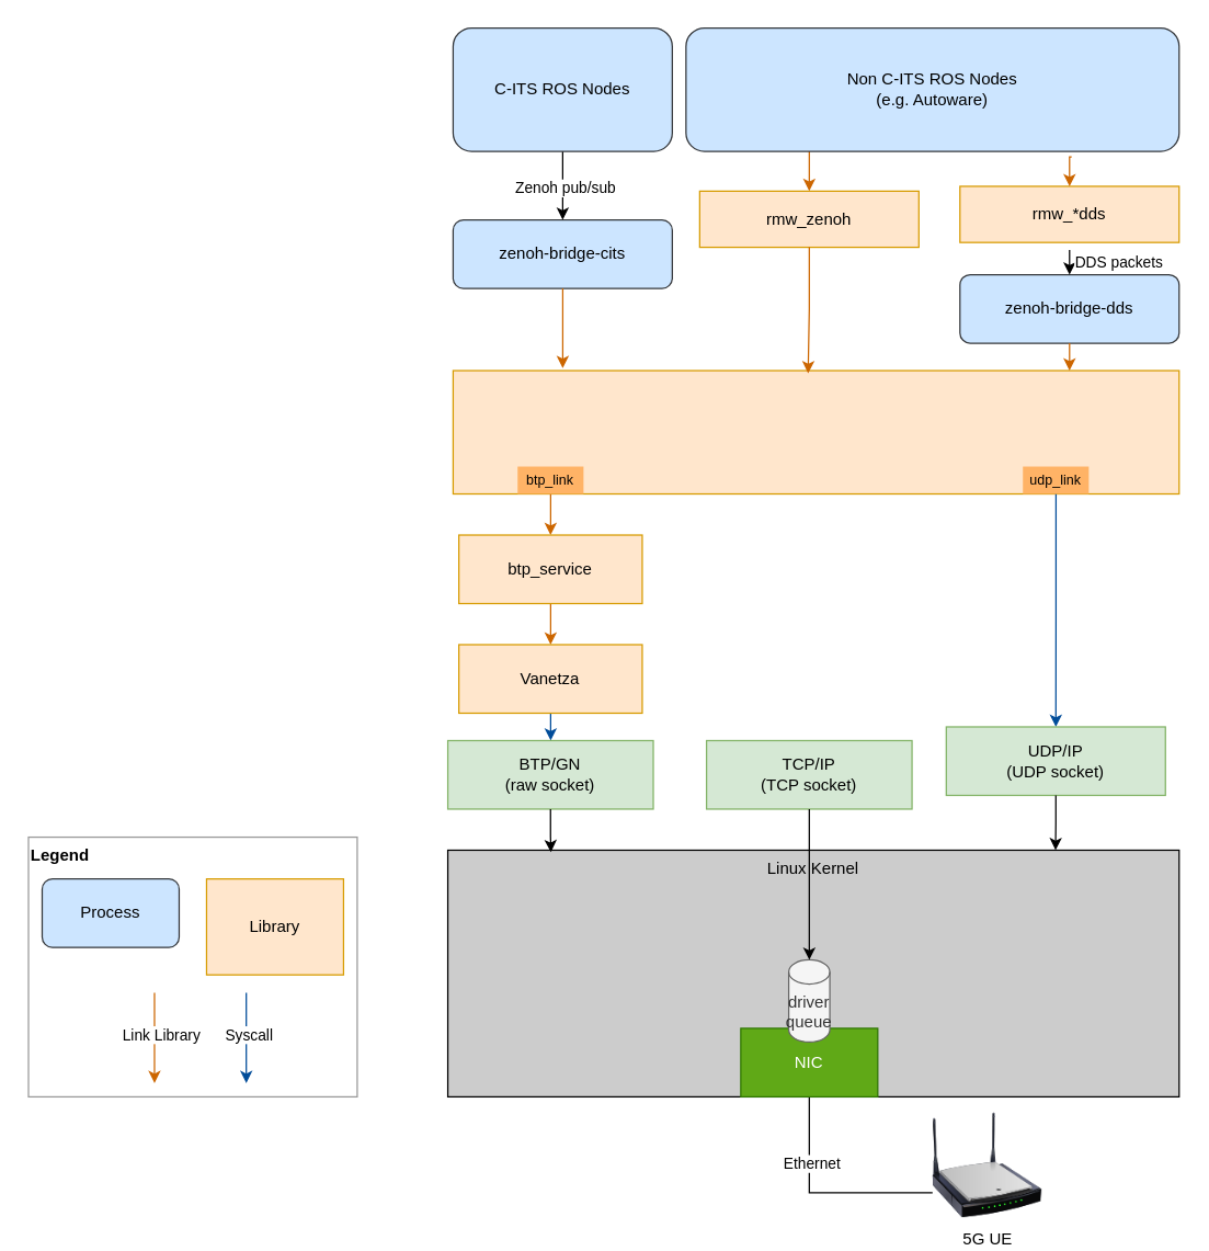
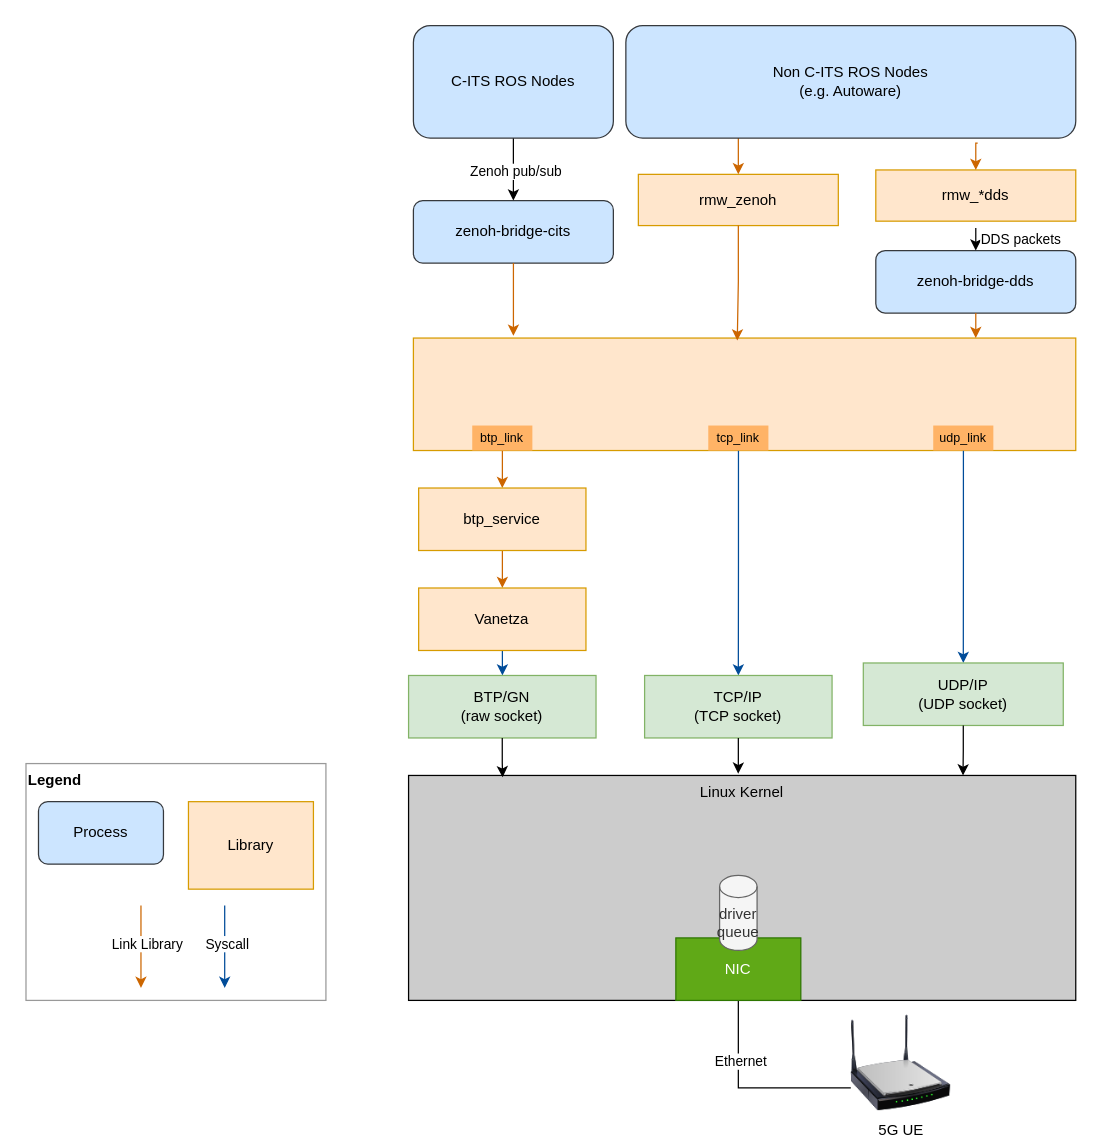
  <mxCell id="0" />
  <mxCell id="1" parent="0" />
  <mxCell id="2" value="Legend" style="rounded=0;whiteSpace=wrap;html=1;verticalAlign=top;align=left;fontStyle=1;strokeColor=#999999;" vertex="1" parent="1"><mxGeometry x="20" y="610.49" width="240" height="189.51" as="geometry" /></mxCell>
  <mxCell id="3" value="" style="rounded=0;whiteSpace=wrap;html=1;fillColor=#ffe6cc;strokeColor=#d79b00;" parent="1" vertex="1"><mxGeometry x="330" y="270" width="530" height="90" as="geometry" /></mxCell>
  <mxCell id="4" value="rmw_*dds" style="rounded=0;whiteSpace=wrap;html=1;fillColor=#ffe6cc;strokeColor=#d79b00;" parent="1" vertex="1"><mxGeometry x="700" y="135.49" width="160" height="40.98" as="geometry" /></mxCell>
  <mxCell id="5" value="&lt;font color=&quot;#000000&quot;&gt;zenoh-bridge-dds&lt;/font&gt;" style="rounded=1;whiteSpace=wrap;html=1;fillColor=#CCE5FF;strokeColor=#36393d;" parent="1" vertex="1"><mxGeometry x="700" y="200" width="160" height="50" as="geometry" /></mxCell>
  <mxCell id="6" style="edgeStyle=orthogonalEdgeStyle;rounded=0;orthogonalLoop=1;jettySize=auto;html=1;entryX=0.5;entryY=0;entryDx=0;entryDy=0;strokeColor=#CC6600;" parent="1" target="22" edge="1"><mxGeometry relative="1" as="geometry"><mxPoint x="590" y="110" as="sourcePoint" /><mxPoint x="590" y="148.04" as="targetPoint" /></mxGeometry></mxCell>
  <mxCell id="7" style="edgeStyle=orthogonalEdgeStyle;rounded=0;orthogonalLoop=1;jettySize=auto;html=1;strokeColor=#CC6600;entryX=0.5;entryY=0;entryDx=0;entryDy=0;exitX=0.782;exitY=1.044;exitDx=0;exitDy=0;exitPerimeter=0;" parent="1" source="8" target="4" edge="1"><mxGeometry relative="1" as="geometry"><mxPoint x="780" y="130" as="targetPoint" /></mxGeometry></mxCell>
  <mxCell id="8" value="&lt;font color=&quot;#000000&quot;&gt;Non C-ITS ROS Nodes&lt;/font&gt;&lt;div&gt;&lt;font color=&quot;#000000&quot;&gt;(e.g. Autoware)&lt;/font&gt;&lt;/div&gt;" style="rounded=1;whiteSpace=wrap;html=1;fillColor=#CCE5FF;strokeColor=#36393d;verticalAlign=middle;" parent="1" vertex="1"><mxGeometry x="500" y="20" width="360" height="90" as="geometry" /></mxCell>
  <mxCell id="9" style="edgeStyle=orthogonalEdgeStyle;rounded=0;orthogonalLoop=1;jettySize=auto;html=1;entryX=0.5;entryY=0;entryDx=0;entryDy=0;strokeColor=#000000;" parent="1" target="5" edge="1"><mxGeometry relative="1" as="geometry"><mxPoint x="780" y="181.96" as="sourcePoint" /></mxGeometry></mxCell>
  <mxCell id="10" value="DDS packets" style="edgeLabel;html=1;align=center;verticalAlign=middle;resizable=0;points=[];fontColor=#000000;" parent="9" vertex="1" connectable="0"><mxGeometry x="-0.586" y="1" relative="1" as="geometry"><mxPoint x="34" y="5" as="offset" /></mxGeometry></mxCell>
  <mxCell id="11" value="" style="shape=image;verticalLabelPosition=bottom;labelBackgroundColor=default;verticalAlign=top;aspect=fixed;imageAspect=0;image=https://pavelpohanka.cz/wp-content/uploads/2015/01/OMG_DDS.png;" parent="1" vertex="1"><mxGeometry x="710" y="139.02" width="34" height="33.92" as="geometry" /></mxCell>
  <mxCell id="12" value="" style="shape=image;verticalLabelPosition=bottom;labelBackgroundColor=default;verticalAlign=top;aspect=fixed;imageAspect=0;image=https://raw.githubusercontent.com/eclipse-zenoh/zenoh/master/zenoh-dragon.png;" parent="1" vertex="1"><mxGeometry x="522.258" y="290" width="135.49" height="35" as="geometry" /></mxCell>
  <mxCell id="13" style="edgeStyle=orthogonalEdgeStyle;rounded=0;orthogonalLoop=1;jettySize=auto;html=1;entryX=0.5;entryY=0;entryDx=0;entryDy=0;strokeColor=#CC6600;" parent="1" source="14" target="24" edge="1"><mxGeometry relative="1" as="geometry" /></mxCell>
  <mxCell id="14" value="&lt;font color=&quot;#000000&quot; style=&quot;font-size: 10px;&quot;&gt;btp_link&lt;/font&gt;" style="rounded=0;whiteSpace=wrap;html=1;fillColor=#FFB366;strokeColor=none;fontSize=10;" parent="1" vertex="1"><mxGeometry x="377.08" y="340" width="48.11" height="20" as="geometry" /></mxCell>
+ <mxCell id="15" style="edgeStyle=orthogonalEdgeStyle;rounded=0;orthogonalLoop=1;jettySize=auto;html=1;entryX=0.5;entryY=0;entryDx=0;entryDy=0;strokeColor=#004C99;" parent="1" source="16" target="20" edge="1"><mxGeometry relative="1" as="geometry" /></mxCell>
+ <mxCell id="16" value="&lt;font color=&quot;#000000&quot; style=&quot;font-size: 10px;&quot;&gt;tcp_link&lt;/font&gt;" style="rounded=0;whiteSpace=wrap;html=1;fillColor=#FFB366;strokeColor=none;fontSize=10;" parent="1" vertex="1"><mxGeometry x="565.95" y="340" width="48.11" height="20" as="geometry" /></mxCell>
  <mxCell id="17" style="edgeStyle=orthogonalEdgeStyle;rounded=0;orthogonalLoop=1;jettySize=auto;html=1;entryX=0.5;entryY=0;entryDx=0;entryDy=0;strokeColor=#004C99;" parent="1" source="18" target="21" edge="1"><mxGeometry relative="1" as="geometry" /></mxCell>
  <mxCell id="18" value="&lt;font color=&quot;#000000&quot; style=&quot;font-size: 10px;&quot;&gt;udp_link&lt;/font&gt;" style="rounded=0;whiteSpace=wrap;html=1;fillColor=#FFB366;strokeColor=none;fontSize=10;" parent="1" vertex="1"><mxGeometry x="745.95" y="340" width="48.11" height="20" as="geometry" /></mxCell>
  <mxCell id="19" style="edgeStyle=orthogonalEdgeStyle;rounded=0;orthogonalLoop=1;jettySize=auto;html=1;entryX=0.855;entryY=0;entryDx=0;entryDy=0;entryPerimeter=0;strokeColor=#CC6600;" parent="1" source="5" edge="1"><mxGeometry relative="1" as="geometry"><mxPoint x="779.922" y="270" as="targetPoint" /></mxGeometry></mxCell>
  <mxCell id="20" value="&lt;font color=&quot;#000000&quot;&gt;TCP/IP&lt;/font&gt;&lt;div&gt;&lt;font color=&quot;#000000&quot;&gt;(TCP socket)&lt;/font&gt;&lt;/div&gt;" style="rounded=0;whiteSpace=wrap;html=1;fillColor=#d5e8d4;strokeColor=#82b366;" parent="1" vertex="1"><mxGeometry x="515" y="540" width="150" height="50" as="geometry" /></mxCell>
  <mxCell id="21" value="&lt;font color=&quot;#000000&quot;&gt;UDP/IP&lt;/font&gt;&lt;div&gt;&lt;font color=&quot;#000000&quot;&gt;(UDP socket)&lt;/font&gt;&lt;/div&gt;" style="rounded=0;whiteSpace=wrap;html=1;fillColor=#d5e8d4;strokeColor=#82b366;" parent="1" vertex="1"><mxGeometry x="690" y="530" width="160" height="50" as="geometry" /></mxCell>
  <mxCell id="22" value="rmw_zenoh" style="rounded=0;whiteSpace=wrap;html=1;fillColor=#ffe6cc;strokeColor=#d79b00;" parent="1" vertex="1"><mxGeometry x="510" y="139.02" width="160" height="40.98" as="geometry" /></mxCell>
  <mxCell id="23" style="edgeStyle=orthogonalEdgeStyle;rounded=0;orthogonalLoop=1;jettySize=auto;html=1;entryX=0.5;entryY=0;entryDx=0;entryDy=0;strokeColor=#CC6600;" parent="1" source="24" target="26" edge="1"><mxGeometry relative="1" as="geometry" /></mxCell>
  <mxCell id="24" value="btp_service" style="rounded=0;whiteSpace=wrap;html=1;fillColor=#ffe6cc;strokeColor=#d79b00;" parent="1" vertex="1"><mxGeometry x="334.2" y="390" width="133.87" height="50" as="geometry" /></mxCell>
  <mxCell id="25" style="edgeStyle=orthogonalEdgeStyle;rounded=0;orthogonalLoop=1;jettySize=auto;html=1;entryX=0.5;entryY=0;entryDx=0;entryDy=0;strokeColor=#004C99;" parent="1" source="26" target="33" edge="1"><mxGeometry relative="1" as="geometry" /></mxCell>
  <mxCell id="26" value="Vanetza" style="rounded=0;whiteSpace=wrap;html=1;fillColor=#ffe6cc;strokeColor=#d79b00;" parent="1" vertex="1"><mxGeometry x="334.2" y="470" width="133.87" height="50" as="geometry" /></mxCell>
  <mxCell id="27" value="&lt;font color=&quot;#000000&quot;&gt;zenoh-bridge-cits&lt;/font&gt;" style="rounded=1;whiteSpace=wrap;html=1;fillColor=#CCE5FF;strokeColor=#36393d;" parent="1" vertex="1"><mxGeometry x="330" y="160" width="160" height="50" as="geometry" /></mxCell>
  <mxCell id="28" style="edgeStyle=orthogonalEdgeStyle;rounded=0;orthogonalLoop=1;jettySize=auto;html=1;entryX=0.151;entryY=-0.02;entryDx=0;entryDy=0;entryPerimeter=0;strokeColor=#CC6600;" parent="1" source="27" target="3" edge="1"><mxGeometry relative="1" as="geometry" /></mxCell>
  <mxCell id="29" style="edgeStyle=orthogonalEdgeStyle;rounded=0;orthogonalLoop=1;jettySize=auto;html=1;" parent="1" source="31" target="27" edge="1"><mxGeometry relative="1" as="geometry" /></mxCell>
  <mxCell id="30" value="Zenoh pub/sub" style="edgeLabel;html=1;align=center;verticalAlign=middle;resizable=0;points=[];" vertex="1" connectable="0" parent="29"><mxGeometry x="0.04" y="1" relative="1" as="geometry"><mxPoint as="offset" /></mxGeometry></mxCell>
  <mxCell id="31" value="C-ITS ROS Nodes" style="rounded=1;whiteSpace=wrap;html=1;fillColor=#CCE5FF;strokeColor=#36393d;verticalAlign=middle;" parent="1" vertex="1"><mxGeometry x="330" y="20" width="160" height="90" as="geometry" /></mxCell>
  <mxCell id="32" style="edgeStyle=orthogonalEdgeStyle;rounded=0;orthogonalLoop=1;jettySize=auto;html=1;entryX=0.489;entryY=0.022;entryDx=0;entryDy=0;entryPerimeter=0;strokeColor=#CC6600;" parent="1" source="22" target="3" edge="1"><mxGeometry relative="1" as="geometry" /></mxCell>
  <mxCell id="33" value="&lt;font color=&quot;#000000&quot;&gt;BTP/GN&lt;/font&gt;&lt;div&gt;&lt;font color=&quot;#000000&quot;&gt;(raw socket)&lt;/font&gt;&lt;/div&gt;" style="rounded=0;whiteSpace=wrap;html=1;fillColor=#d5e8d4;strokeColor=#82b366;" parent="1" vertex="1"><mxGeometry x="326.13" y="540" width="150" height="50" as="geometry" /></mxCell>
  <mxCell id="34" value="Linux Kernel" style="rounded=0;whiteSpace=wrap;html=1;fillColor=#CCCCCC;verticalAlign=top;" parent="1" vertex="1"><mxGeometry x="326.13" y="620" width="533.87" height="180" as="geometry" /></mxCell>
  <mxCell id="35" style="edgeStyle=orthogonalEdgeStyle;rounded=0;orthogonalLoop=1;jettySize=auto;html=1;entryX=0;entryY=0.75;entryDx=0;entryDy=0;exitX=0.5;exitY=1;exitDx=0;exitDy=0;endArrow=none;endFill=0;" parent="1" source="37" target="42" edge="1"><mxGeometry relative="1" as="geometry" /></mxCell>
  <mxCell id="36" value="Ethernet" style="edgeLabel;html=1;align=center;verticalAlign=middle;resizable=0;points=[];" parent="35" vertex="1" connectable="0"><mxGeometry x="-0.394" y="1" relative="1" as="geometry"><mxPoint as="offset" /></mxGeometry></mxCell>
  <mxCell id="37" value="NIC" style="rounded=0;whiteSpace=wrap;html=1;fillColor=#60a917;strokeColor=#2D7600;fontColor=#ffffff;" parent="1" vertex="1"><mxGeometry x="540" y="750" width="100" height="50" as="geometry" /></mxCell>
  <mxCell id="38" value="driver queue" style="shape=cylinder3;whiteSpace=wrap;html=1;boundedLbl=1;backgroundOutline=1;size=8.857;fillColor=#f5f5f5;fontColor=#333333;strokeColor=#666666;" parent="1" vertex="1"><mxGeometry x="575" y="700" width="30" height="60" as="geometry" /></mxCell>
  <mxCell id="39" style="edgeStyle=orthogonalEdgeStyle;rounded=0;orthogonalLoop=1;jettySize=auto;html=1;entryX=0.141;entryY=0.008;entryDx=0;entryDy=0;entryPerimeter=0;" parent="1" source="33" target="34" edge="1"><mxGeometry relative="1" as="geometry" /></mxCell>
  <mxCell id="40" style="edgeStyle=orthogonalEdgeStyle;rounded=0;orthogonalLoop=1;jettySize=auto;html=1;entryX=0.831;entryY=0;entryDx=0;entryDy=0;entryPerimeter=0;" parent="1" source="21" target="34" edge="1"><mxGeometry relative="1" as="geometry" /></mxCell>
- <mxCell id="41" style="edgeStyle=orthogonalEdgeStyle;rounded=0;orthogonalLoop=1;jettySize=auto;html=1;" parent="1" source="20" target="38" edge="1"><mxGeometry relative="1" as="geometry" /></mxCell>
+ <mxCell id="41" style="edgeStyle=orthogonalEdgeStyle;rounded=0;orthogonalLoop=1;jettySize=auto;html=1;entryX=0.494;entryY=-0.008;entryDx=0;entryDy=0;entryPerimeter=0;" parent="1" source="20" target="34" edge="1"><mxGeometry relative="1" as="geometry" /></mxCell>
  <mxCell id="42" value="5G UE" style="image;html=1;image=img/lib/clip_art/networking/Wireless_Router_N_128x128.png" parent="1" vertex="1"><mxGeometry x="680" y="810" width="80" height="80" as="geometry" /></mxCell>
  <mxCell id="43" style="edgeStyle=orthogonalEdgeStyle;rounded=0;orthogonalLoop=1;jettySize=auto;html=1;strokeColor=#CC6600;" edge="1" parent="1"><mxGeometry relative="1" as="geometry"><mxPoint x="112" y="724" as="sourcePoint" /><mxPoint x="112" y="790" as="targetPoint" /></mxGeometry></mxCell>
  <mxCell id="44" value="Link Library" style="edgeLabel;html=1;align=center;verticalAlign=middle;resizable=0;points=[];" vertex="1" connectable="0" parent="43"><mxGeometry x="-0.191" y="4" relative="1" as="geometry"><mxPoint y="3" as="offset" /></mxGeometry></mxCell>
  <mxCell id="45" style="edgeStyle=orthogonalEdgeStyle;rounded=0;orthogonalLoop=1;jettySize=auto;html=1;strokeColor=#004C99;" edge="1" parent="1"><mxGeometry relative="1" as="geometry"><mxPoint x="179" y="724" as="sourcePoint" /><mxPoint x="179" y="790" as="targetPoint" /></mxGeometry></mxCell>
  <mxCell id="46" value="Syscall" style="edgeLabel;html=1;align=center;verticalAlign=middle;resizable=0;points=[];" vertex="1" connectable="0" parent="45"><mxGeometry x="-0.191" y="4" relative="1" as="geometry"><mxPoint x="-3" y="3" as="offset" /></mxGeometry></mxCell>
  <mxCell id="47" value="Process" style="rounded=1;whiteSpace=wrap;html=1;fillColor=#CCE5FF;strokeColor=#36393d;verticalAlign=middle;" vertex="1" parent="1"><mxGeometry x="30" y="640.98" width="100" height="50" as="geometry" /></mxCell>
  <mxCell id="48" value="Library" style="rounded=0;whiteSpace=wrap;html=1;fillColor=#ffe6cc;strokeColor=#d79b00;" vertex="1" parent="1"><mxGeometry x="150" y="640.98" width="100" height="70" as="geometry" /></mxCell>
